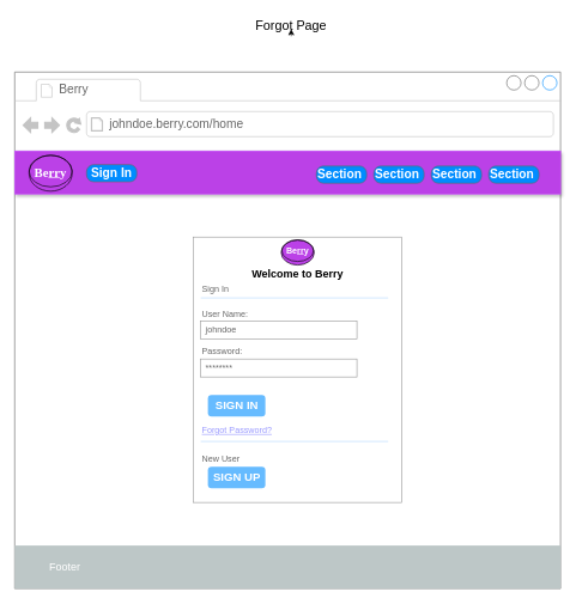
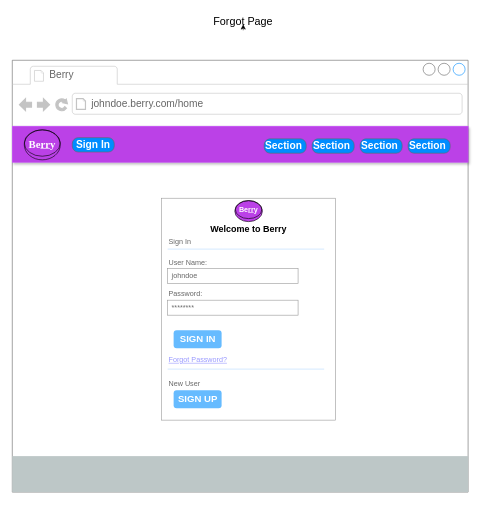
  <mxCell id="0" />
  <mxCell id="1" parent="0" />
  <mxCell id="2" value="" style="strokeWidth=1;shadow=0;dashed=0;align=center;html=1;shape=mxgraph.mockup.containers.browserWindow;rSize=0;strokeColor=#666666;strokeColor2=#008cff;strokeColor3=#c4c4c4;mainText=,;recursiveResize=0;" vertex="1" parent="1"><mxGeometry x="20" y="100" width="760" height="720" as="geometry" /></mxCell>
  <mxCell id="3" value="Berry" style="strokeWidth=1;shadow=0;dashed=0;align=center;html=1;shape=mxgraph.mockup.containers.anchor;fontSize=17;fontColor=#666666;align=left;whiteSpace=wrap;" vertex="1" parent="2"><mxGeometry x="60" y="12" width="110" height="26" as="geometry" /></mxCell>
  <mxCell id="4" value="johndoe.berry.com/home" style="strokeWidth=1;shadow=0;dashed=0;align=center;html=1;shape=mxgraph.mockup.containers.anchor;rSize=0;fontSize=17;fontColor=#666666;align=left;" vertex="1" parent="2"><mxGeometry x="130" y="60" width="250" height="26" as="geometry" /></mxCell>
  <mxCell id="5" value="" style="strokeWidth=1;shadow=0;dashed=0;align=center;html=1;shape=mxgraph.mockup.forms.rrect;rSize=0;strokeColor=#999999;fillColor=#ffffff;" vertex="1" parent="2"><mxGeometry x="249" y="230" width="290" height="370" as="geometry" /></mxCell>
  <mxCell id="6" value="Sign In" style="strokeWidth=1;shadow=0;dashed=0;align=center;html=1;shape=mxgraph.mockup.forms.anchor;fontSize=12;fontColor=#666666;align=left;resizeWidth=1;spacingLeft=0;" vertex="1" parent="5"><mxGeometry width="145" height="20" relative="1" as="geometry"><mxPoint x="10" y="62" as="offset" /></mxGeometry></mxCell>
  <mxCell id="7" value="" style="shape=line;strokeColor=#ddeeff;strokeWidth=2;html=1;resizeWidth=1;" vertex="1" parent="5"><mxGeometry width="261" height="10" relative="1" as="geometry"><mxPoint x="10" y="80" as="offset" /></mxGeometry></mxCell>
  <mxCell id="8" value="User Name:" style="strokeWidth=1;shadow=0;dashed=0;align=center;html=1;shape=mxgraph.mockup.forms.anchor;fontSize=12;fontColor=#666666;align=left;resizeWidth=1;spacingLeft=0;" vertex="1" parent="5"><mxGeometry width="145" height="20" relative="1" as="geometry"><mxPoint x="10" y="98" as="offset" /></mxGeometry></mxCell>
  <mxCell id="9" value="johndoe" style="strokeWidth=1;shadow=0;dashed=0;align=center;html=1;shape=mxgraph.mockup.forms.rrect;rSize=0;strokeColor=#999999;fontColor=#666666;align=left;spacingLeft=5;resizeWidth=1;" vertex="1" parent="5"><mxGeometry width="217.5" height="25" relative="1" as="geometry"><mxPoint x="10" y="117" as="offset" /></mxGeometry></mxCell>
  <mxCell id="10" value="Password:" style="strokeWidth=1;shadow=0;dashed=0;align=center;html=1;shape=mxgraph.mockup.forms.anchor;fontSize=12;fontColor=#666666;align=left;resizeWidth=1;spacingLeft=0;" vertex="1" parent="5"><mxGeometry width="145" height="20" relative="1" as="geometry"><mxPoint x="10" y="150" as="offset" /></mxGeometry></mxCell>
  <mxCell id="11" value="********" style="strokeWidth=1;shadow=0;dashed=0;align=center;html=1;shape=mxgraph.mockup.forms.rrect;rSize=0;strokeColor=#999999;fontColor=#666666;align=left;spacingLeft=5;resizeWidth=1;" vertex="1" parent="5"><mxGeometry width="217.5" height="25" relative="1" as="geometry"><mxPoint x="10" y="170" as="offset" /></mxGeometry></mxCell>
  <mxCell id="12" value="SIGN IN" style="strokeWidth=1;shadow=0;dashed=0;align=center;html=1;shape=mxgraph.mockup.forms.rrect;rSize=5;strokeColor=none;fontColor=#ffffff;fillColor=#66bbff;fontSize=16;fontStyle=1;" vertex="1" parent="5"><mxGeometry y="1" width="80" height="30" relative="1" as="geometry"><mxPoint x="20" y="-150" as="offset" /></mxGeometry></mxCell>
  <mxCell id="13" value="Forgot Password?" style="strokeWidth=1;shadow=0;dashed=0;align=center;html=1;shape=mxgraph.mockup.forms.anchor;fontSize=12;fontColor=#9999ff;align=left;spacingLeft=0;fontStyle=4;resizeWidth=1;" vertex="1" parent="5"><mxGeometry y="1" width="217.5" height="20" relative="1" as="geometry"><mxPoint x="10" y="-110" as="offset" /></mxGeometry></mxCell>
  <mxCell id="14" value="" style="shape=line;strokeColor=#ddeeff;strokeWidth=2;html=1;resizeWidth=1;" vertex="1" parent="5"><mxGeometry y="1" width="261" height="10" relative="1" as="geometry"><mxPoint x="10" y="-90" as="offset" /></mxGeometry></mxCell>
  <mxCell id="15" value="New User" style="strokeWidth=1;shadow=0;dashed=0;align=center;html=1;shape=mxgraph.mockup.forms.anchor;fontSize=12;fontColor=#666666;align=left;spacingLeft=0;resizeWidth=1;" vertex="1" parent="5"><mxGeometry y="1" width="217.5" height="20" relative="1" as="geometry"><mxPoint x="10" y="-70" as="offset" /></mxGeometry></mxCell>
  <mxCell id="16" value="SIGN UP" style="strokeWidth=1;shadow=0;dashed=0;align=center;html=1;shape=mxgraph.mockup.forms.rrect;rSize=5;strokeColor=none;fontColor=#ffffff;fillColor=#66bbff;fontSize=16;fontStyle=1;" vertex="1" parent="5"><mxGeometry y="1" width="80" height="30" relative="1" as="geometry"><mxPoint x="20" y="-50" as="offset" /></mxGeometry></mxCell>
  <mxCell id="17" value="&lt;b&gt;&lt;font style=&quot;font-size: 15px;&quot;&gt;Welcome to Berry&lt;/font&gt;&lt;/b&gt;" style="text;html=1;strokeColor=none;fillColor=none;align=center;verticalAlign=middle;whiteSpace=wrap;rounded=0;" vertex="1" parent="5"><mxGeometry x="55" y="36" width="180" height="30" as="geometry" /></mxCell>
  <mxCell id="18" value="" style="ellipse;whiteSpace=wrap;html=1;fillColor=#bb41e7;gradientColor=none;" vertex="1" parent="5"><mxGeometry x="122" y="4" width="46" height="35" as="geometry" /></mxCell>
  <mxCell id="19" value="" style="ellipse;whiteSpace=wrap;html=1;fillColor=none;" vertex="1" parent="5"><mxGeometry x="123" y="4" width="44" height="30" as="geometry" /></mxCell>
  <mxCell id="20" value="&lt;b&gt;&lt;font color=&quot;#ffffff&quot;&gt;Be&lt;u&gt;rr&lt;/u&gt;y&lt;/font&gt;&lt;/b&gt;" style="text;html=1;strokeColor=none;fillColor=none;align=center;verticalAlign=middle;whiteSpace=wrap;rounded=0;" vertex="1" parent="5"><mxGeometry x="115" y="4" width="60" height="30" as="geometry" /></mxCell>
  <mxCell id="21" value="" style="rounded=0;whiteSpace=wrap;html=1;fillColor=#BB41E7;strokeColor=#C94DFF;shadow=1;" vertex="1" parent="2"><mxGeometry y="110" width="760" height="60" as="geometry" /></mxCell>
  <mxCell id="22" value="" style="ellipse;whiteSpace=wrap;html=1;fillStyle=dots;fillColor=none;" vertex="1" parent="2"><mxGeometry x="20" y="116" width="60" height="50" as="geometry" /></mxCell>
  <mxCell id="23" value="&lt;font size=&quot;1&quot; data-font-src=&quot;https://fonts.googleapis.com/css?family=Poppins&quot; face=&quot;Poppins&quot; color=&quot;#ffffff&quot;&gt;&lt;b style=&quot;font-size: 18px;&quot;&gt;Be&lt;u&gt;rr&lt;/u&gt;y&lt;/b&gt;&lt;/font&gt;" style="text;html=1;strokeColor=none;fillColor=none;align=center;verticalAlign=middle;whiteSpace=wrap;rounded=0;" vertex="1" parent="2"><mxGeometry x="20" y="125" width="60" height="30" as="geometry" /></mxCell>
  <mxCell id="24" value="Section&amp;nbsp;" style="strokeWidth=1;shadow=0;dashed=0;align=center;html=1;shape=mxgraph.mockup.buttons.button;strokeColor=#666666;fontColor=#ffffff;mainText=;buttonStyle=round;fontSize=17;fontStyle=1;fillColor=#008cff;whiteSpace=wrap;" vertex="1" parent="2"><mxGeometry x="420" y="131" width="70" height="24" as="geometry" /></mxCell>
  <mxCell id="25" value="Section&amp;nbsp;" style="strokeWidth=1;shadow=0;dashed=0;align=center;html=1;shape=mxgraph.mockup.buttons.button;strokeColor=#666666;fontColor=#ffffff;mainText=;buttonStyle=round;fontSize=17;fontStyle=1;fillColor=#008cff;whiteSpace=wrap;" vertex="1" parent="2"><mxGeometry x="500" y="131" width="70" height="24" as="geometry" /></mxCell>
  <mxCell id="26" value="Section&amp;nbsp;" style="strokeWidth=1;shadow=0;dashed=0;align=center;html=1;shape=mxgraph.mockup.buttons.button;strokeColor=#666666;fontColor=#ffffff;mainText=;buttonStyle=round;fontSize=17;fontStyle=1;fillColor=#008cff;whiteSpace=wrap;" vertex="1" parent="2"><mxGeometry x="580" y="131" width="70" height="24" as="geometry" /></mxCell>
  <mxCell id="27" value="Section&amp;nbsp;" style="strokeWidth=1;shadow=0;dashed=0;align=center;html=1;shape=mxgraph.mockup.buttons.button;strokeColor=#666666;fontColor=#ffffff;mainText=;buttonStyle=round;fontSize=17;fontStyle=1;fillColor=#008cff;whiteSpace=wrap;" vertex="1" parent="2"><mxGeometry x="660" y="131" width="70" height="24" as="geometry" /></mxCell>
  <mxCell id="28" value="" style="ellipse;whiteSpace=wrap;html=1;fillColor=none;" vertex="1" parent="2"><mxGeometry x="20" y="116" width="60" height="44" as="geometry" /></mxCell>
  <mxCell id="29" value="Sign In" style="strokeWidth=1;shadow=0;dashed=0;align=center;html=1;shape=mxgraph.mockup.buttons.button;strokeColor=#666666;fontColor=#ffffff;mainText=;buttonStyle=round;fontSize=17;fontStyle=1;fillColor=#008cff;whiteSpace=wrap;" vertex="1" parent="2"><mxGeometry x="100" y="129" width="70" height="24" as="geometry" /></mxCell>
  <mxCell id="30" value="" style="rounded=0;whiteSpace=wrap;html=1;strokeColor=none;fillColor=#BDC7C7;" vertex="1" parent="2"><mxGeometry y="660" width="760" height="60" as="geometry" /></mxCell>
- <mxCell id="31" value="&lt;font color=&quot;#ffffff&quot; style=&quot;font-size: 15px;&quot;&gt;Footer&lt;/font&gt;" style="text;html=1;strokeColor=none;fillColor=none;align=center;verticalAlign=middle;whiteSpace=wrap;rounded=0;" vertex="1" parent="2"><mxGeometry x="20" y="675" width="100" height="30" as="geometry" /></mxCell>
  <mxCell id="32" value="&lt;font style=&quot;font-size: 18px;&quot;&gt;Forgot Page&lt;/font&gt;" style="text;html=1;strokeColor=none;fillColor=none;align=center;verticalAlign=middle;whiteSpace=wrap;rounded=0;" vertex="1" parent="1"><mxGeometry x="155" y="20" width="500" height="30" as="geometry" /></mxCell>
  <mxCell id="33" style="edgeStyle=orthogonalEdgeStyle;rounded=0;orthogonalLoop=1;jettySize=auto;html=1;exitX=0.5;exitY=1;exitDx=0;exitDy=0;entryX=0.5;entryY=0.667;entryDx=0;entryDy=0;entryPerimeter=0;" edge="1" parent="1" source="32" target="32"><mxGeometry relative="1" as="geometry" /></mxCell>
